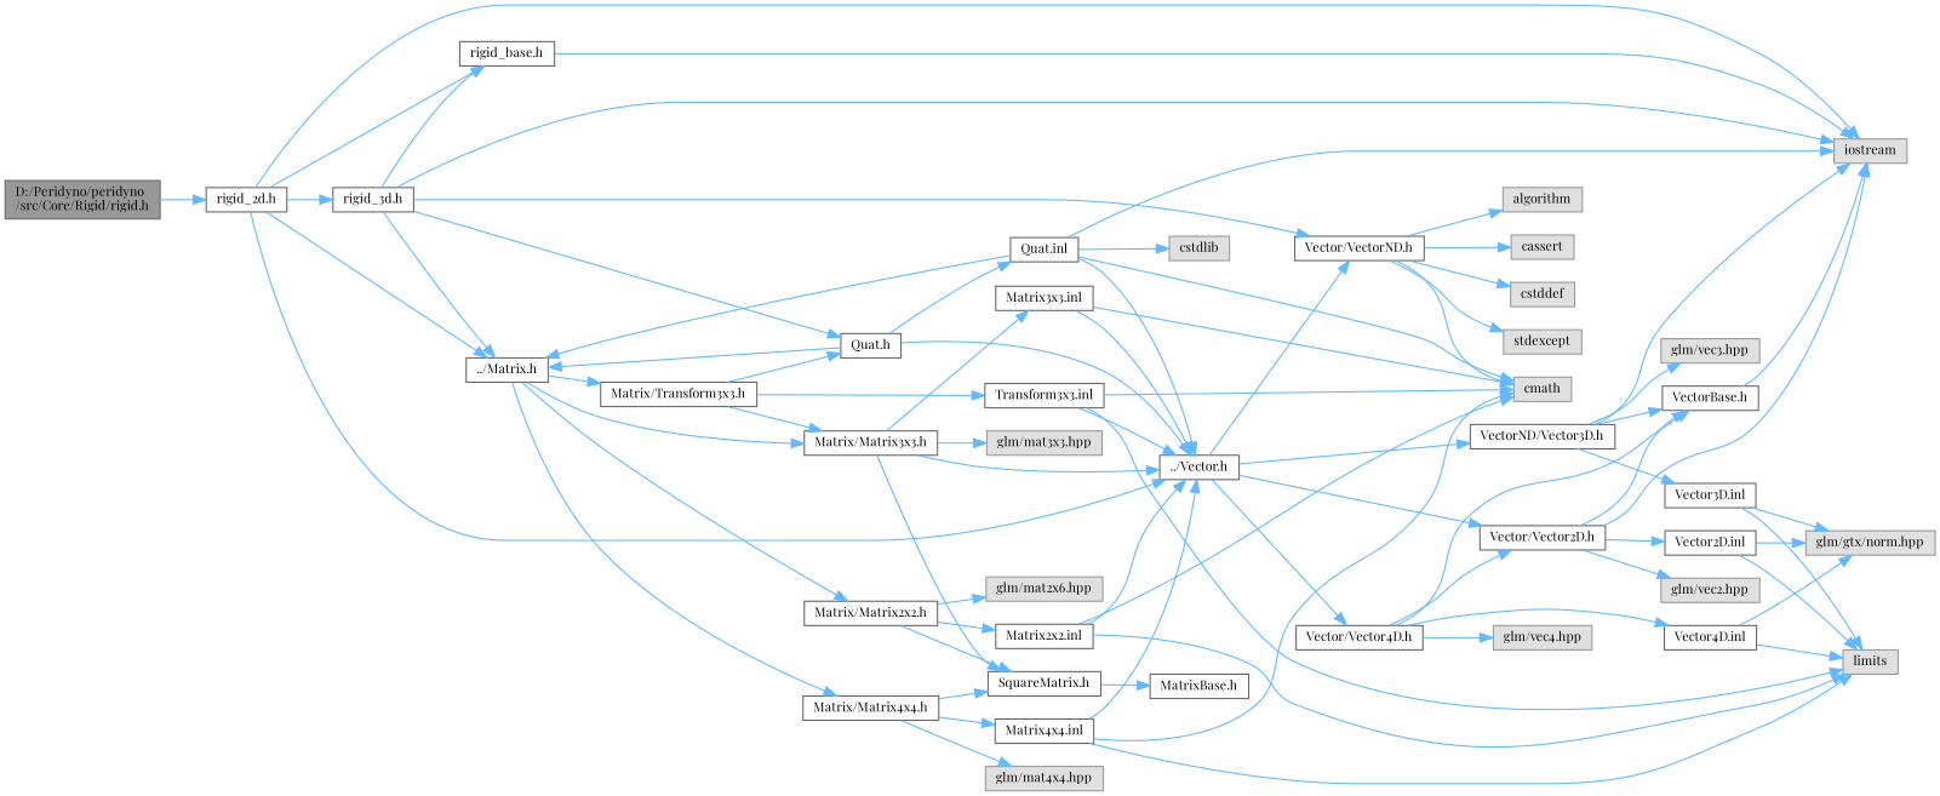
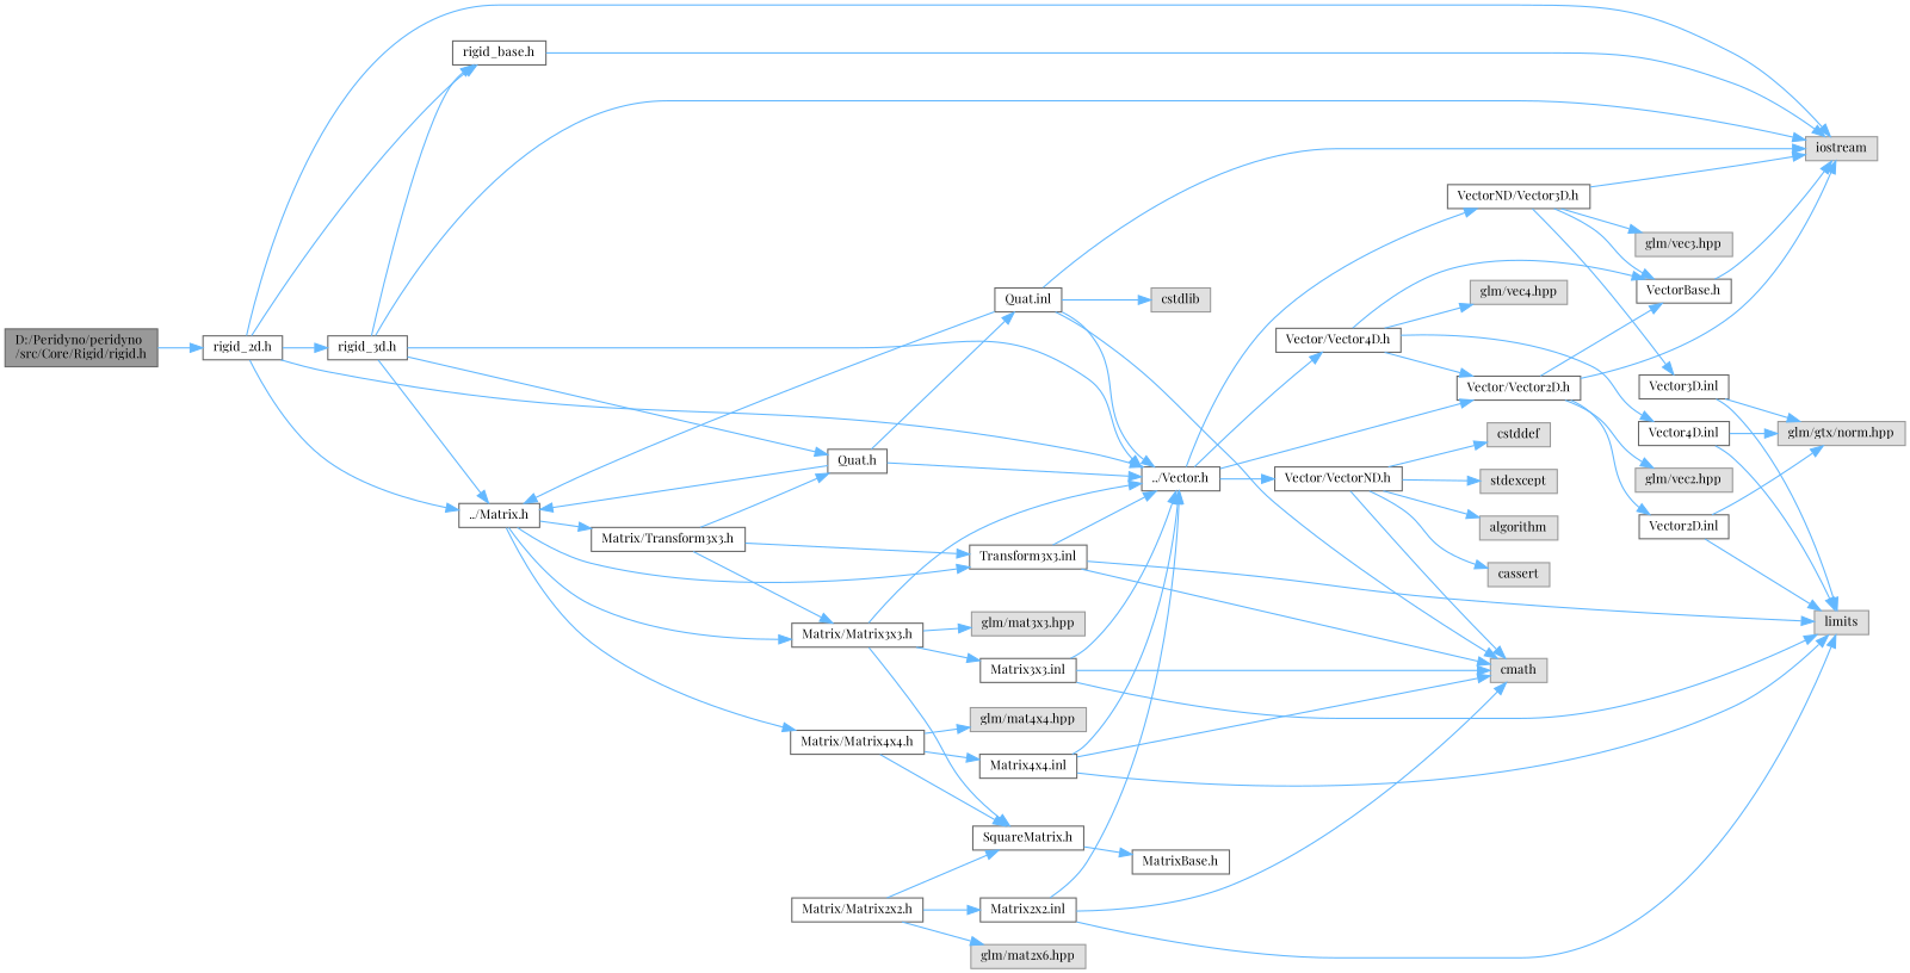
  digraph {
    fontname="Playfair Display"
    rankdir=LR
    node [color=grey40 fillcolor=white fontname="Playfair Display" fontsize=10 shape=box style=filled]
    edge [color=steelblue1 fontname="Playfair Display" fontsize=10 labelfontname=Helvetica labelfontsize=10 style=solid]
    n1 [color=gray40 fillcolor=grey60 fontcolor=black height=0.2 label="D:/Peridyno/peridyno\l/src/Core/Rigid/rigid.h" width=0.4]
    n2 [height=0.2 label="rigid_2d.h" width=0.4]
    n3 [height=0.2 label="rigid_3d.h" width=0.4]
    n4 [color=grey60 fillcolor="#E0E0E0" height=0.2 label=iostream width=0.4]
    n5 [height=0.2 label="rigid_base.h" width=0.4]
    n6 [height=0.2 label="../Vector.h" width=0.4]
    n7 [height=0.2 label="../Matrix.h" width=0.4]
    n8 [height=0.2 label="Quat.h" width=0.4]
    n9 [height=0.2 label="Vector/Vector2D.h" width=0.4]
    n10 [height=0.2 label="VectorND/Vector3D.h" width=0.4]
    n11 [height=0.2 label="Vector/Vector4D.h" width=0.4]
    n12 [height=0.2 label="Vector/VectorND.h" width=0.4]
    n13 [height=0.2 label="Matrix/Matrix2x2.h" width=0.4]
    n14 [height=0.2 label="Matrix/Matrix3x3.h" width=0.4]
    n15 [height=0.2 label="Matrix/Matrix4x4.h" width=0.4]
    n16 [height=0.2 label="Matrix/Transform3x3.h" width=0.4]
    n17 [color=grey60 fillcolor="#E0E0E0" height=0.2 label="glm/vec2.hpp" width=0.4]
    n18 [height=0.2 label="VectorBase.h" width=0.4]
    n19 [height=0.2 label="Vector2D.inl" width=0.4]
    n20 [color=grey60 fillcolor="#E0E0E0" height=0.2 label="glm/vec3.hpp" width=0.4]
    n21 [height=0.2 label="Vector3D.inl" width=0.4]
    n22 [color=grey60 fillcolor="#E0E0E0" height=0.2 label="glm/vec4.hpp" width=0.4]
    n23 [height=0.2 label="Vector4D.inl" width=0.4]
    n24 [color=grey60 fillcolor="#E0E0E0" height=0.2 label=cstddef width=0.4]
    n25 [color=grey60 fillcolor="#E0E0E0" height=0.2 label=stdexcept width=0.4]
    n26 [color=grey60 fillcolor="#E0E0E0" height=0.2 label=algorithm width=0.4]
    n27 [color=grey60 fillcolor="#E0E0E0" height=0.2 label=cmath width=0.4]
    n28 [color=grey60 fillcolor="#E0E0E0" height=0.2 label=cassert width=0.4]
    n29 [color=grey60 fillcolor="#E0E0E0" height=0.2 label=limits width=0.4]
    n30 [color=grey60 fillcolor="#E0E0E0" height=0.2 label="glm/gtx/norm.hpp" width=0.4]
    n31 [color=grey60 fillcolor="#E0E0E0" height=0.2 label="glm/mat2x6.hpp" width=0.4]
    n32 [height=0.2 label="SquareMatrix.h" width=0.4]
    n33 [height=0.2 label="Matrix2x2.inl" width=0.4]
    n34 [color=grey60 fillcolor="#E0E0E0" height=0.2 label="glm/mat3x3.hpp" width=0.4]
    n35 [height=0.2 label="Matrix3x3.inl" width=0.4]
    n36 [color=grey60 fillcolor="#E0E0E0" height=0.2 label="glm/mat4x4.hpp" width=0.4]
    n37 [height=0.2 label="Matrix4x4.inl" width=0.4]
    n38 [height=0.2 label="Transform3x3.inl" width=0.4]
    n39 [height=0.2 label="MatrixBase.h" width=0.4]
    n40 [height=0.2 label="Quat.inl" width=0.4]
    n41 [color=grey60 fillcolor="#E0E0E0" height=0.2 label=cstdlib width=0.4]
    n1 -> n2
    n2 -> n3
    n2 -> n4
    n2 -> n5
    n2 -> n6
    n2 -> n7
    n3 -> n4
    n3 -> n5
-   n3 -> n12
+   n3 -> n6
    n3 -> n7
    n3 -> n8
    n5 -> n4
    n6 -> n9
    n6 -> n10
    n6 -> n11
    n6 -> n12
-   n7 -> n13
+   n7 -> n38
    n7 -> n14
    n7 -> n15
    n7 -> n16
    n8 -> n6
    n8 -> n7
    n8 -> n40
    n9 -> n4
    n9 -> n17
    n9 -> n18
    n9 -> n19
    n10 -> n4
    n10 -> n18
    n10 -> n20
    n10 -> n21
    n11 -> n9
    n11 -> n18
    n11 -> n22
    n11 -> n23
    n12 -> n24
    n12 -> n25
    n12 -> n26
    n12 -> n27
    n12 -> n28
    n13 -> n31
    n13 -> n32
    n13 -> n33
    n14 -> n6
    n14 -> n32
    n14 -> n34
    n14 -> n35
    n15 -> n32
    n15 -> n36
    n15 -> n37
    n16 -> n8
    n16 -> n14
    n16 -> n38
    n18 -> n4
    n19 -> n29
    n19 -> n30
    n21 -> n29
    n21 -> n30
    n23 -> n29
    n23 -> n30
    n32 -> n39
    n33 -> n6
    n33 -> n27
    n33 -> n29
    n35 -> n6
    n35 -> n27
+   n35 -> n29
    n37 -> n6
    n37 -> n27
    n37 -> n29
    n38 -> n6
    n38 -> n27
    n38 -> n29
    n40 -> n4
    n40 -> n6
    n40 -> n7
    n40 -> n27
    n40 -> n41
  }
